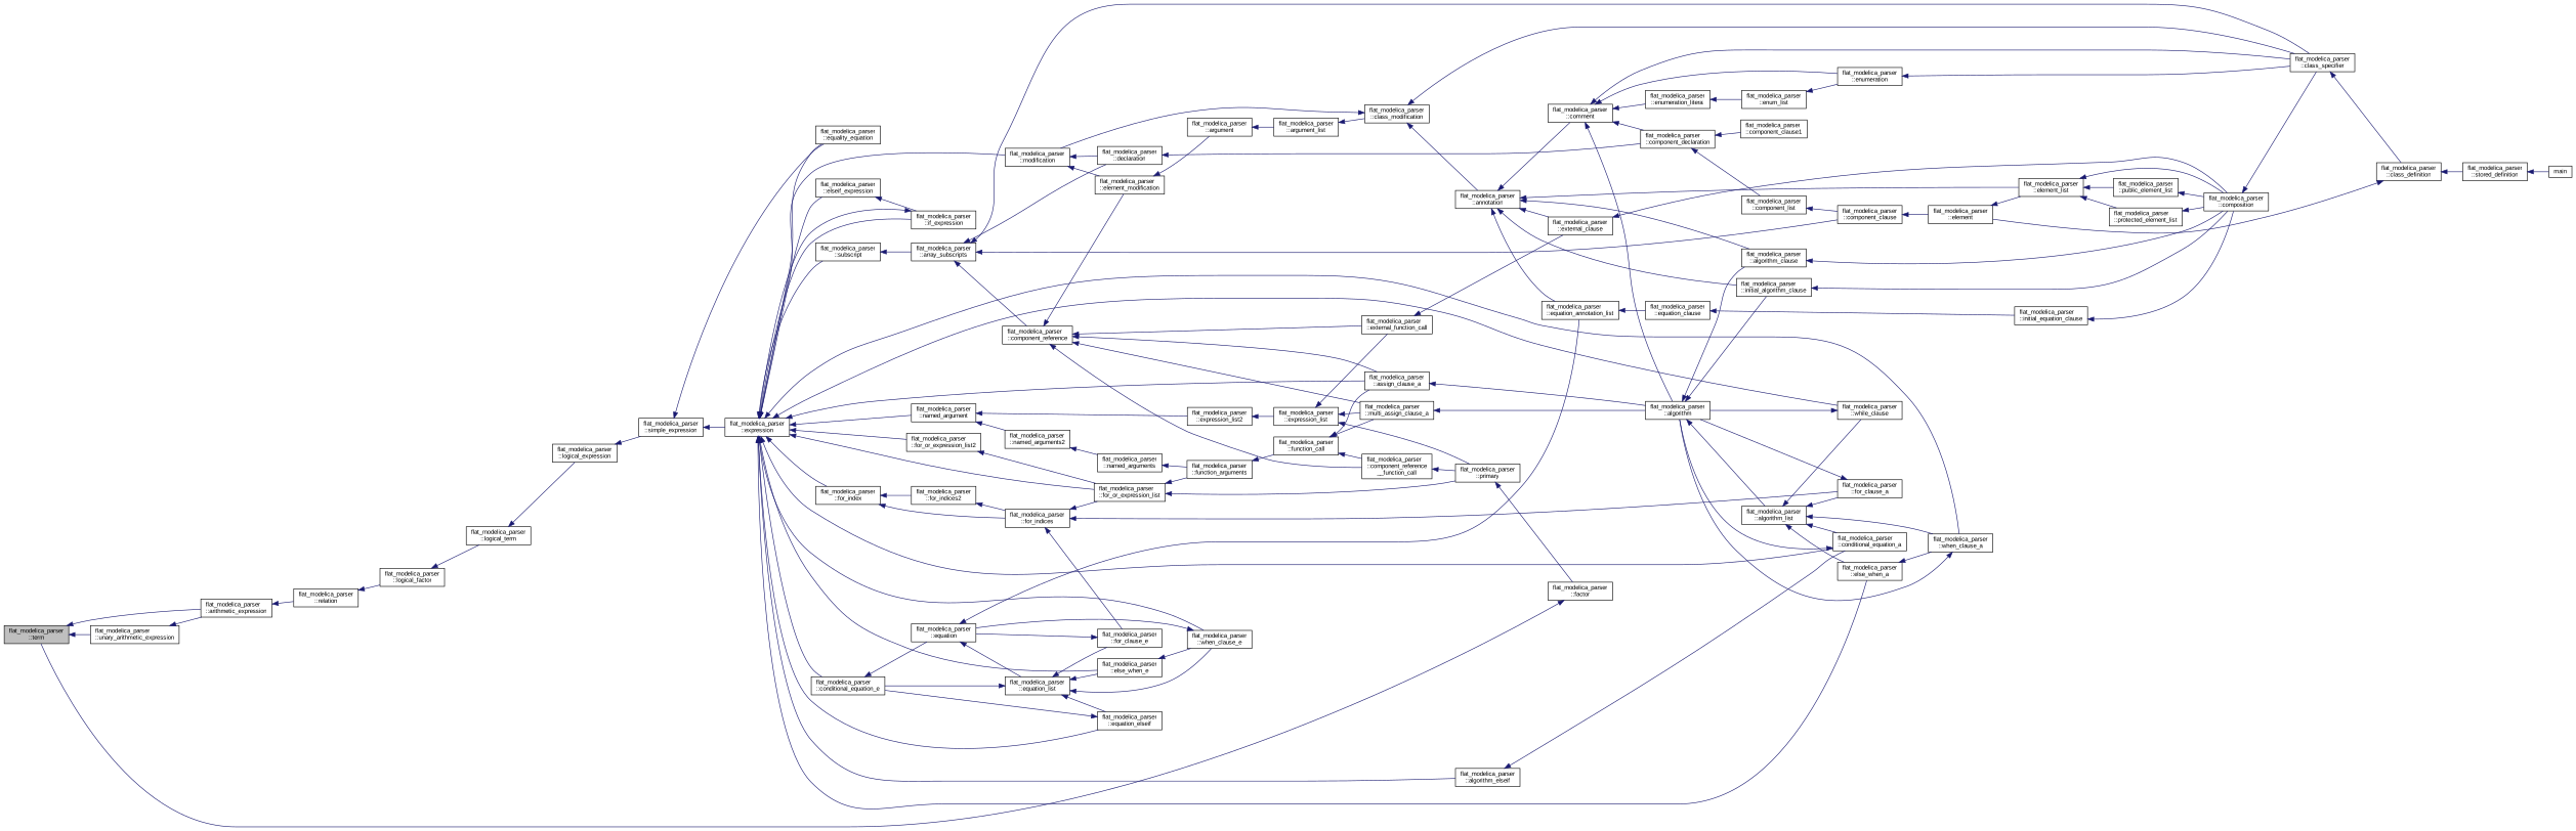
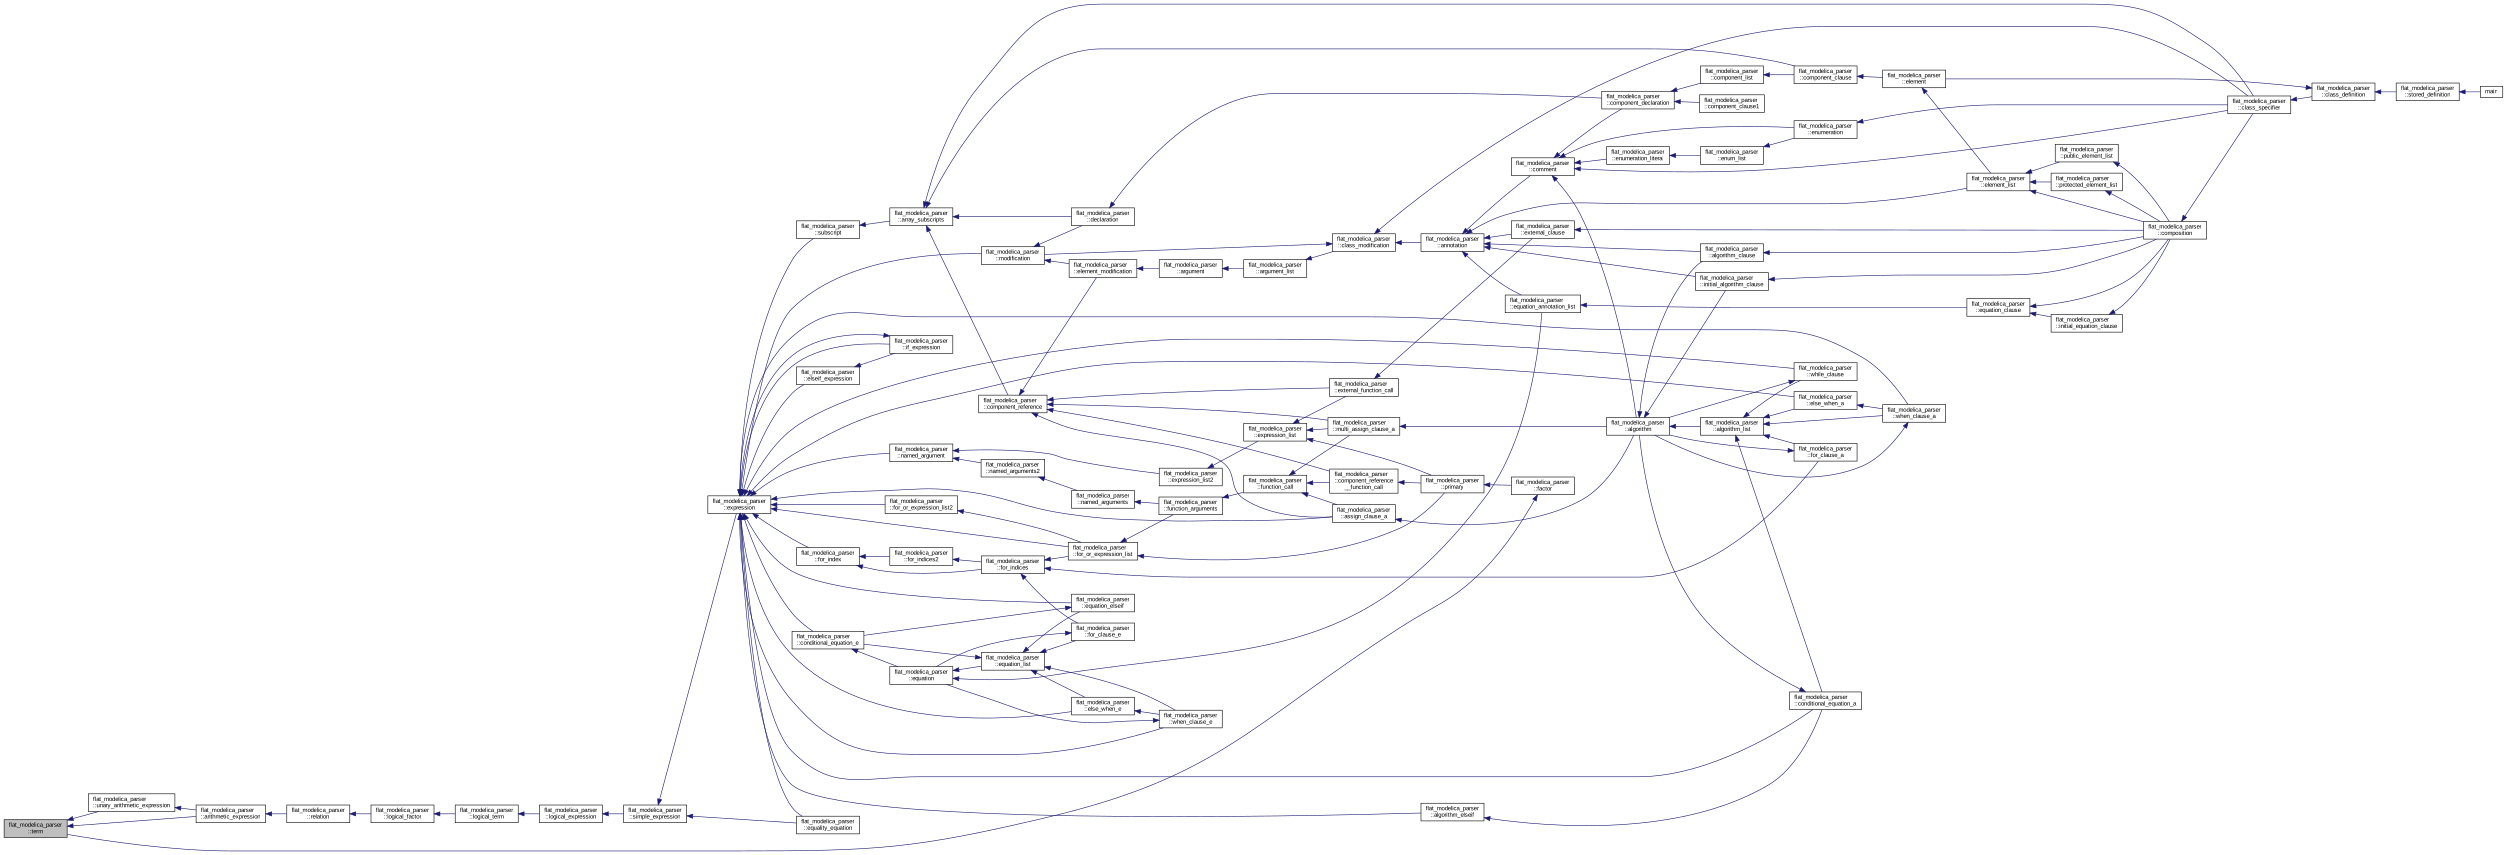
  digraph {
    fontname="Liberation Sans"
    rankdir=LR
    node [color=black fillcolor=white fontname="Liberation Sans" fontsize=10 shape=record style=filled]
    edge [color=midnightblue dir=back fontname="Liberation Sans" fontsize=10 labelfontname=Helvetica labelfontsize=10 style=solid]
    n1 [fillcolor=grey75 fontcolor=black height=0.2 label="flat_modelica_parser\l::term" width=0.4]
    n2 [height=0.2 label="flat_modelica_parser\l::arithmetic_expression" width=0.4]
    n3 [height=0.2 label="flat_modelica_parser\l::unary_arithmetic_expression" width=0.4]
    n4 [height=0.2 label="flat_modelica_parser\l::relation" width=0.4]
    n5 [height=0.2 label="flat_modelica_parser\l::logical_factor" width=0.4]
    n6 [height=0.2 label="flat_modelica_parser\l::logical_term" width=0.4]
    n7 [height=0.2 label="flat_modelica_parser\l::logical_expression" width=0.4]
    n8 [height=0.2 label="flat_modelica_parser\l::simple_expression" width=0.4]
    n9 [height=0.2 label="flat_modelica_parser\l::expression" width=0.4]
    n10 [height=0.2 label="flat_modelica_parser\l::equality_equation" width=0.4]
    n11 [height=0.2 label="flat_modelica_parser\l::modification" width=0.4]
    n12 [height=0.2 label="flat_modelica_parser\l::conditional_equation_a" width=0.4]
    n13 [height=0.2 label="flat_modelica_parser\l::while_clause" width=0.4]
    n14 [height=0.2 label="flat_modelica_parser\l::when_clause_a" width=0.4]
    n15 [height=0.2 label="flat_modelica_parser\l::algorithm_elseif" width=0.4]
    n16 [height=0.2 label="flat_modelica_parser\l::else_when_a" width=0.4]
    n17 [height=0.2 label="flat_modelica_parser\l::conditional_equation_e" width=0.4]
    n18 [height=0.2 label="flat_modelica_parser\l::when_clause_e" width=0.4]
    n19 [height=0.2 label="flat_modelica_parser\l::equation_elseif" width=0.4]
    n20 [height=0.2 label="flat_modelica_parser\l::else_when_e" width=0.4]
    n21 [height=0.2 label="flat_modelica_parser\l::assign_clause_a" width=0.4]
    n22 [height=0.2 label="flat_modelica_parser\l::if_expression" width=0.4]
    n23 [height=0.2 label="flat_modelica_parser\l::elseif_expression" width=0.4]
    n24 [height=0.2 label="flat_modelica_parser\l::for_index" width=0.4]
    n25 [height=0.2 label="flat_modelica_parser\l::for_or_expression_list" width=0.4]
    n26 [height=0.2 label="flat_modelica_parser\l::for_or_expression_list2" width=0.4]
    n27 [height=0.2 label="flat_modelica_parser\l::named_argument" width=0.4]
    n28 [height=0.2 label="flat_modelica_parser\l::subscript" width=0.4]
    n29 [height=0.2 label="flat_modelica_parser\l::declaration" width=0.4]
    n30 [height=0.2 label="flat_modelica_parser\l::element_modification" width=0.4]
    n31 [height=0.2 label="flat_modelica_parser\l::algorithm" width=0.4]
    n32 [height=0.2 label="flat_modelica_parser\l::equation" width=0.4]
    n33 [height=0.2 label="flat_modelica_parser\l::for_indices" width=0.4]
    n34 [height=0.2 label="flat_modelica_parser\l::for_indices2" width=0.4]
    n35 [height=0.2 label="flat_modelica_parser\l::primary" width=0.4]
    n36 [height=0.2 label="flat_modelica_parser\l::function_arguments" width=0.4]
    n37 [height=0.2 label="flat_modelica_parser\l::expression_list2" width=0.4]
    n38 [height=0.2 label="flat_modelica_parser\l::named_arguments2" width=0.4]
    n39 [height=0.2 label="flat_modelica_parser\l::expression_list" width=0.4]
    n40 [height=0.2 label="flat_modelica_parser\l::array_subscripts" width=0.4]
    n41 [height=0.2 label="flat_modelica_parser\l::component_declaration" width=0.4]
    n42 [height=0.2 label="flat_modelica_parser\l::argument" width=0.4]
    n43 [height=0.2 label="flat_modelica_parser\l::component_list" width=0.4]
    n44 [height=0.2 label="flat_modelica_parser\l::component_clause1" width=0.4]
    n45 [height=0.2 label="flat_modelica_parser\l::component_clause" width=0.4]
    n46 [height=0.2 label="flat_modelica_parser\l::element" width=0.4]
    n47 [height=0.2 label="flat_modelica_parser\l::element_list" width=0.4]
    n48 [height=0.2 label="flat_modelica_parser\l::composition" width=0.4]
    n49 [height=0.2 label="flat_modelica_parser\l::public_element_list" width=0.4]
    n50 [height=0.2 label="flat_modelica_parser\l::protected_element_list" width=0.4]
    n51 [height=0.2 label="flat_modelica_parser\l::class_specifier" width=0.4]
    n52 [height=0.2 label="flat_modelica_parser\l::class_definition" width=0.4]
    n53 [height=0.2 label="flat_modelica_parser\l::stored_definition" width=0.4]
    n54 [height=0.2 label=main width=0.4]
    n55 [height=0.2 label="flat_modelica_parser\l::argument_list" width=0.4]
    n56 [height=0.2 label="flat_modelica_parser\l::class_modification" width=0.4]
    n57 [height=0.2 label="flat_modelica_parser\l::annotation" width=0.4]
    n58 [height=0.2 label="flat_modelica_parser\l::comment" width=0.4]
    n59 [height=0.2 label="flat_modelica_parser\l::initial_algorithm_clause" width=0.4]
    n60 [height=0.2 label="flat_modelica_parser\l::algorithm_clause" width=0.4]
    n61 [height=0.2 label="flat_modelica_parser\l::external_clause" width=0.4]
    n62 [height=0.2 label="flat_modelica_parser\l::equation_annotation_list" width=0.4]
    n63 [height=0.2 label="flat_modelica_parser\l::enumeration" width=0.4]
    n64 [height=0.2 label="flat_modelica_parser\l::enumeration_literal" width=0.4]
    n65 [height=0.2 label="flat_modelica_parser\l::equation_clause" width=0.4]
    n66 [height=0.2 label="flat_modelica_parser\l::enum_list" width=0.4]
    n67 [height=0.2 label="flat_modelica_parser\l::algorithm_list" width=0.4]
    n68 [height=0.2 label="flat_modelica_parser\l::for_clause_a" width=0.4]
    n69 [height=0.2 label="flat_modelica_parser\l::initial_equation_clause" width=0.4]
    n70 [height=0.2 label="flat_modelica_parser\l::equation_list" width=0.4]
    n71 [height=0.2 label="flat_modelica_parser\l::for_clause_e" width=0.4]
    n72 [height=0.2 label="flat_modelica_parser\l::factor" width=0.4]
    n73 [height=0.2 label="flat_modelica_parser\l::function_call" width=0.4]
    n74 [height=0.2 label="flat_modelica_parser\l::multi_assign_clause_a" width=0.4]
    n75 [height=0.2 label="flat_modelica_parser\l::component_reference\l__function_call" width=0.4]
    n76 [height=0.2 label="flat_modelica_parser\l::named_arguments" width=0.4]
    n77 [height=0.2 label="flat_modelica_parser\l::external_function_call" width=0.4]
    n78 [height=0.2 label="flat_modelica_parser\l::component_reference" width=0.4]
    n1 -> n2
    n1 -> n3
    n2 -> n4
    n3 -> n2
    n4 -> n5
    n5 -> n6
    n6 -> n7
    n7 -> n8
    n8 -> n9
    n8 -> n10
    n9 -> n10
    n9 -> n11
    n9 -> n12
    n9 -> n13
    n9 -> n14
    n9 -> n15
    n9 -> n16
    n9 -> n17
    n9 -> n18
    n9 -> n19
    n9 -> n20
    n9 -> n21
    n9 -> n22
    n9 -> n23
    n9 -> n24
    n9 -> n25
    n9 -> n26
    n9 -> n27
    n9 -> n28
    n11 -> n29
    n11 -> n30
    n12 -> n31
    n13 -> n31
    n14 -> n31
    n15 -> n12
    n16 -> n14
    n17 -> n32
    n18 -> n32
    n19 -> n17
    n20 -> n18
    n21 -> n31
    n22 -> n9
    n23 -> n22
    n24 -> n33
    n24 -> n34
    n25 -> n35
    n25 -> n36
    n26 -> n25
    n27 -> n37
    n27 -> n38
    n28 -> n40
    n29 -> n41
    n30 -> n42
    n31 -> n59
    n31 -> n60
    n31 -> n67
    n32 -> n62
    n32 -> n70
    n33 -> n25
    n33 -> n68
    n33 -> n71
    n34 -> n33
    n35 -> n72
    n36 -> n73
    n37 -> n39
    n38 -> n76
    n39 -> n35
    n39 -> n74
    n39 -> n77
    n40 -> n29
    n40 -> n45
    n40 -> n51
    n40 -> n78
    n41 -> n43
    n41 -> n44
    n42 -> n55
    n43 -> n45
    n45 -> n46
    n46 -> n47
    n47 -> n48
    n47 -> n49
    n47 -> n50
    n48 -> n51
    n49 -> n48
    n50 -> n48
    n51 -> n52
    n52 -> n46
    n52 -> n53
    n53 -> n54
    n55 -> n56
    n56 -> n11
    n56 -> n51
    n56 -> n57
    n57 -> n47
    n57 -> n58
    n57 -> n59
    n57 -> n60
    n57 -> n61
    n57 -> n62
    n58 -> n31
    n58 -> n41
    n58 -> n51
    n58 -> n63
    n58 -> n64
    n59 -> n48
    n60 -> n48
    n61 -> n48
    n62 -> n65
    n63 -> n51
    n64 -> n66
+   n65 -> n48
    n65 -> n69
    n66 -> n63
    n67 -> n12
    n67 -> n13
    n67 -> n14
    n67 -> n16
    n67 -> n68
    n68 -> n31
    n69 -> n48
    n70 -> n17
    n70 -> n18
    n70 -> n19
    n70 -> n20
    n70 -> n71
    n71 -> n32
    n72 -> n1
    n73 -> n21
    n73 -> n74
    n73 -> n75
    n74 -> n31
    n75 -> n35
    n76 -> n36
    n77 -> n61
    n78 -> n21
    n78 -> n30
    n78 -> n74
    n78 -> n75
    n78 -> n77
  }
